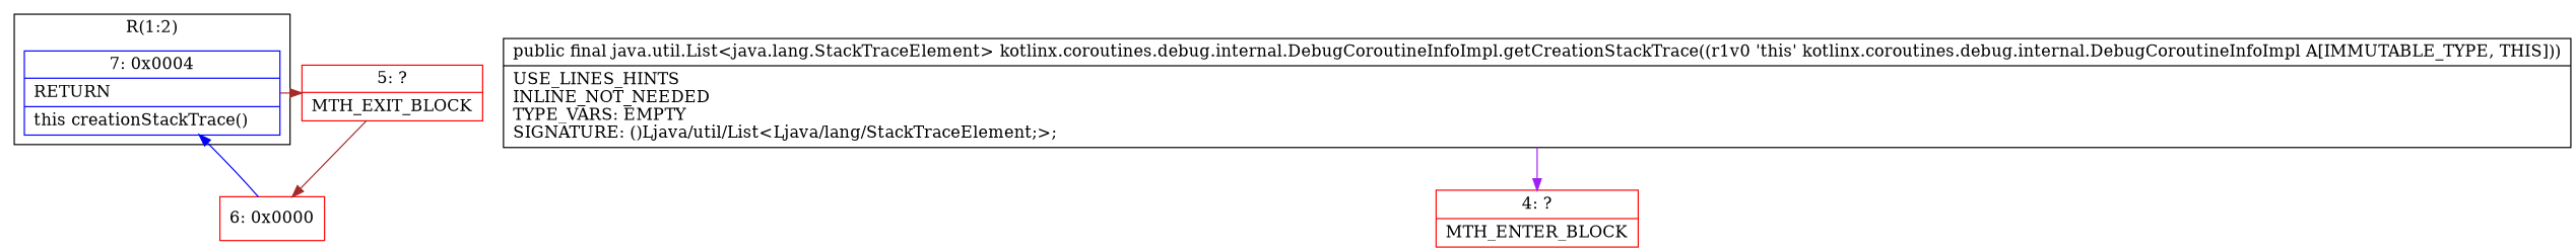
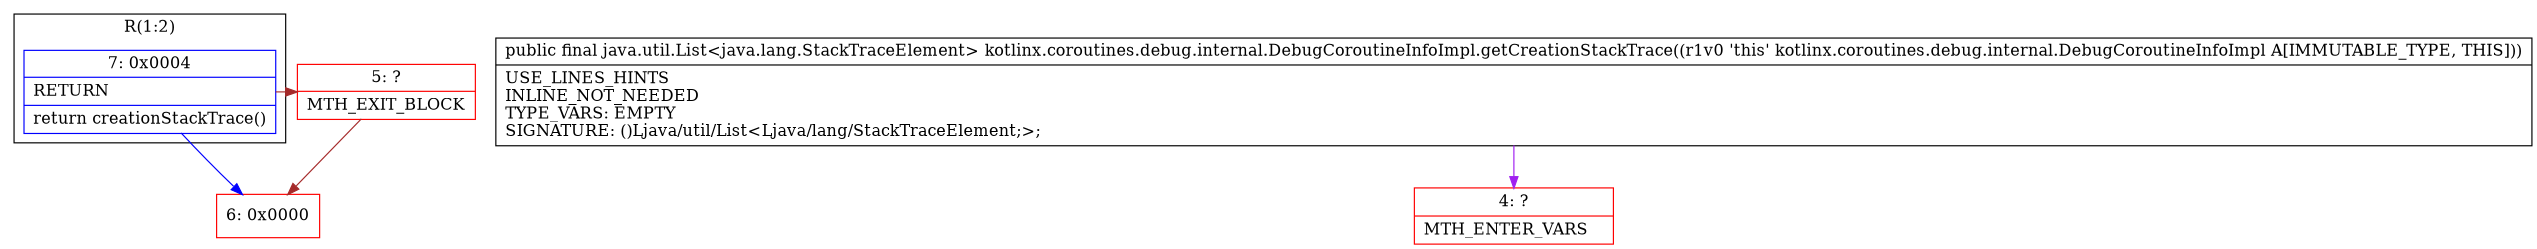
  digraph {
    node [color=red shape=record]
    edge [color=brown]
-   n1 [color=blue label="{7\:\ 0x0004|RETURN\l|this creationStackTrace()\l}"]
+   n1 [color=blue label="{7\:\ 0x0004|RETURN\l|return creationStackTrace()\l}"]
    n2 [label="{5\:\ ?|MTH_EXIT_BLOCK\l}"]
    n3 [label="{6\:\ 0x0000}"]
-   n4 [label="{4\:\ ?|MTH_ENTER_BLOCK\l}"]
+   n4 [label="{4\:\ ?|MTH_ENTER_VARS\l}"]
    n5 [label="{public final java.util.List\<java.lang.StackTraceElement\> kotlinx.coroutines.debug.internal.DebugCoroutineInfoImpl.getCreationStackTrace((r1v0 'this' kotlinx.coroutines.debug.internal.DebugCoroutineInfoImpl A[IMMUTABLE_TYPE, THIS]))  | USE_LINES_HINTS\lINLINE_NOT_NEEDED\lTYPE_VARS: EMPTY\lSIGNATURE: ()Ljava\/util\/List\<Ljava\/lang\/StackTraceElement;\>;\l}" color=""]
    subgraph cluster_1 {
      label="R(1:2)"
      n1
    }
    n1 -> n2
    n2 -> n3
-   n3 -> n1 [color=blue]
+   n1 -> n3 [color=blue]
    n5 -> n4 [color=purple]
  }
